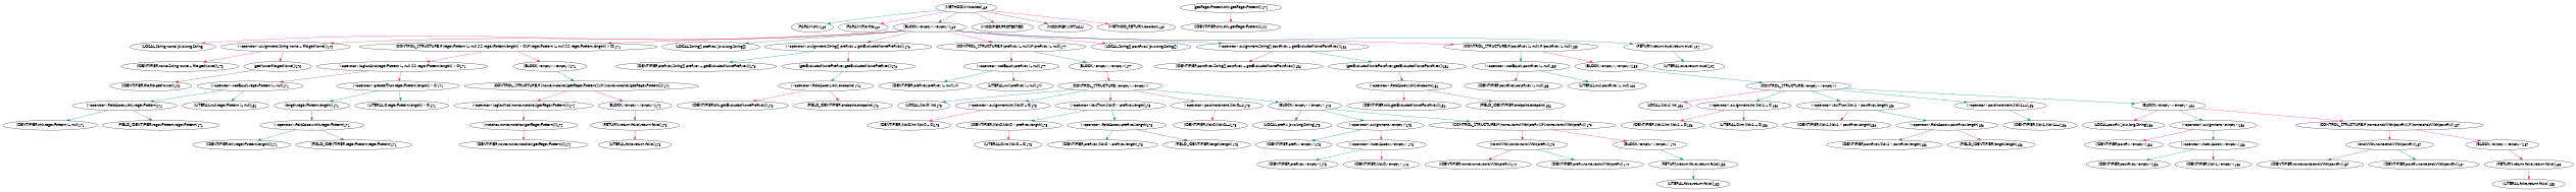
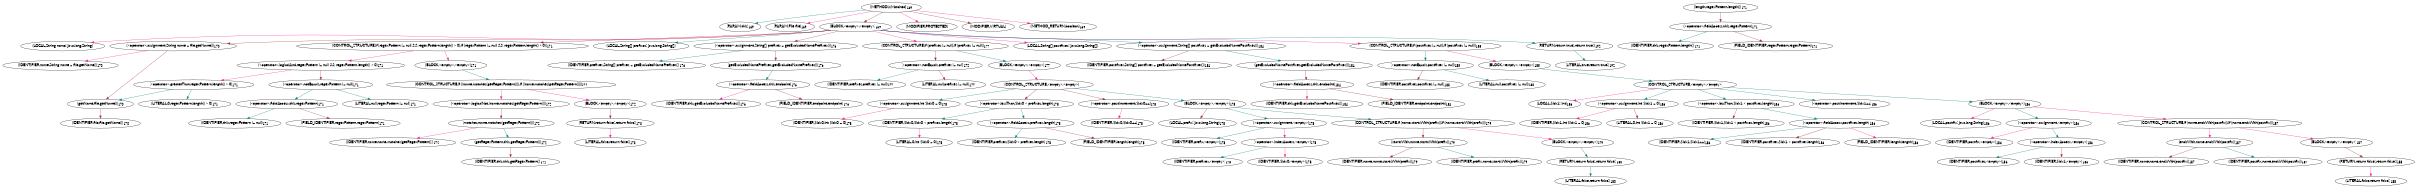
  digraph {
    fontname=Lato
    node [fontname=Lato]
    edge [color=teal fontname=Lato]
    n1 [label=<(METHOD,isMatched)<SUB>169</SUB>>]
    n2 [label=<(PARAM,this)<SUB>169</SUB>>]
    n3 [label=<(PARAM,File file)<SUB>169</SUB>>]
    n4 [label=<(BLOCK,&lt;empty&gt;,&lt;empty&gt;)<SUB>169</SUB>>]
    n5 [label=<(MODIFIER,PROTECTED)>]
    n6 [label=<(MODIFIER,VIRTUAL)>]
    n7 [label=<(METHOD_RETURN,boolean)<SUB>169</SUB>>]
    n8 [label=<(LOCAL,String name: java.lang.String)>]
    n9 [label=<(&lt;operator&gt;.assignment,String name = file.getName())<SUB>170</SUB>>]
    n10 [label=<(CONTROL_STRUCTURE,if (regexPattern != null &amp;&amp; regexPattern.length() &gt; 0),if (regexPattern != null &amp;&amp; regexPattern.length() &gt; 0))<SUB>171</SUB>>]
    n11 [label=<(LOCAL,String[] prefixes: java.lang.String[])>]
    n12 [label=<(&lt;operator&gt;.assignment,String[] prefixes = getExcludedNamePrefixes())<SUB>176</SUB>>]
    n13 [label=<(CONTROL_STRUCTURE,if (prefixes != null),if (prefixes != null))<SUB>177</SUB>>]
    n14 [label=<(LOCAL,String[] postfixes: java.lang.String[])>]
    n15 [label=<(&lt;operator&gt;.assignment,String[] postfixes = getExcludedNamePostfixes())<SUB>184</SUB>>]
    n16 [label=<(CONTROL_STRUCTURE,if (postfixes != null),if (postfixes != null))<SUB>185</SUB>>]
    n17 [label=<(RETURN,return true;,return true;)<SUB>192</SUB>>]
    n18 [label=<(IDENTIFIER,name,String name = file.getName())<SUB>170</SUB>>]
    n19 [label=<(getName,file.getName())<SUB>170</SUB>>]
    n20 [label=<(&lt;operator&gt;.logicalAnd,regexPattern != null &amp;&amp; regexPattern.length() &gt; 0)<SUB>171</SUB>>]
    n21 [label=<(BLOCK,&lt;empty&gt;,&lt;empty&gt;)<SUB>171</SUB>>]
    n22 [label=<(IDENTIFIER,prefixes,String[] prefixes = getExcludedNamePrefixes())<SUB>176</SUB>>]
    n23 [label=<(getExcludedNamePrefixes,getExcludedNamePrefixes())<SUB>176</SUB>>]
-   n24 [label=<(&lt;operator&gt;.notEquals,prefixes != null)<SUB>177</SUB>>]
+   n24 [label=<(&lt;operator&gt;.notEquals,prefixes != null)<SUB>172</SUB>>]
    n25 [label=<(BLOCK,&lt;empty&gt;,&lt;empty&gt;)<SUB>177</SUB>>]
    n26 [label=<(IDENTIFIER,postfixes,String[] postfixes = getExcludedNamePostfixes())<SUB>184</SUB>>]
    n27 [label=<(getExcludedNamePostfixes,getExcludedNamePostfixes())<SUB>184</SUB>>]
    n28 [label=<(&lt;operator&gt;.notEquals,postfixes != null)<SUB>185</SUB>>]
    n29 [label=<(BLOCK,&lt;empty&gt;,&lt;empty&gt;)<SUB>185</SUB>>]
    n30 [label=<(LITERAL,true,return true;)<SUB>192</SUB>>]
    n31 [label=<(IDENTIFIER,file,file.getName())<SUB>170</SUB>>]
    n32 [label=<(&lt;operator&gt;.notEquals,regexPattern != null)<SUB>171</SUB>>]
    n33 [label=<(&lt;operator&gt;.greaterThan,regexPattern.length() &gt; 0)<SUB>171</SUB>>]
    n34 [label=<(CONTROL_STRUCTURE,if (!name.matches(getRegexPattern())),if (!name.matches(getRegexPattern())))<SUB>172</SUB>>]
    n35 [label=<(&lt;operator&gt;.fieldAccess,this.regexPattern)<SUB>171</SUB>>]
-   n36 [label=<(LITERAL,null,regexPattern != null)<SUB>181</SUB>>]
+   n36 [label=<(LITERAL,null,regexPattern != null)<SUB>171</SUB>>]
    n37 [label=<(length,regexPattern.length())<SUB>171</SUB>>]
    n38 [label=<(LITERAL,0,regexPattern.length() &gt; 0)<SUB>171</SUB>>]
    n39 [label=<(IDENTIFIER,this,regexPattern != null)<SUB>171</SUB>>]
    n40 [label=<(FIELD_IDENTIFIER,regexPattern,regexPattern)<SUB>171</SUB>>]
    n41 [label=<(&lt;operator&gt;.fieldAccess,this.regexPattern)<SUB>171</SUB>>]
    n42 [label=<(IDENTIFIER,this,regexPattern.length())<SUB>171</SUB>>]
    n43 [label=<(FIELD_IDENTIFIER,regexPattern,regexPattern)<SUB>171</SUB>>]
    n44 [label=<(&lt;operator&gt;.logicalNot,!name.matches(getRegexPattern()))<SUB>172</SUB>>]
    n45 [label=<(BLOCK,&lt;empty&gt;,&lt;empty&gt;)<SUB>172</SUB>>]
    n46 [label=<(matches,name.matches(getRegexPattern()))<SUB>172</SUB>>]
    n47 [label=<(RETURN,return false;,return false;)<SUB>173</SUB>>]
    n48 [label=<(IDENTIFIER,name,name.matches(getRegexPattern()))<SUB>172</SUB>>]
    n49 [label=<(getRegexPattern,this.getRegexPattern())<SUB>172</SUB>>]
    n50 [label=<(IDENTIFIER,this,this.getRegexPattern())<SUB>172</SUB>>]
    n51 [label=<(LITERAL,false,return false;)<SUB>173</SUB>>]
    n52 [label=<(&lt;operator&gt;.fieldAccess,this.endpoint)<SUB>176</SUB>>]
    n53 [label=<(IDENTIFIER,this,getExcludedNamePrefixes())<SUB>176</SUB>>]
    n54 [label=<(FIELD_IDENTIFIER,endpoint,endpoint)<SUB>176</SUB>>]
    n55 [label=<(IDENTIFIER,prefixes,prefixes != null)<SUB>177</SUB>>]
    n56 [label=<(LITERAL,null,prefixes != null)<SUB>177</SUB>>]
    n57 [label=<(CONTROL_STRUCTURE,&lt;empty&gt;,&lt;empty&gt;)>]
-   n58 [label=<(LOCAL,$idx0: int)<SUB>178</SUB>>]
    n59 [label=<(&lt;operator&gt;.assignment,int $idx0 = 0)<SUB>178</SUB>>]
    n60 [label=<(&lt;operator&gt;.lessThan,$idx0 &lt; prefixes.length)<SUB>178</SUB>>]
    n61 [label=<(&lt;operator&gt;.postIncrement,$idx0++)<SUB>178</SUB>>]
    n62 [label=<(BLOCK,&lt;empty&gt;,&lt;empty&gt;)<SUB>178</SUB>>]
    n63 [label=<(IDENTIFIER,$idx0,int $idx0 = 0)<SUB>178</SUB>>]
    n64 [label=<(IDENTIFIER,$idx0,$idx0 &lt; prefixes.length)<SUB>178</SUB>>]
    n65 [label=<(&lt;operator&gt;.fieldAccess,prefixes.length)<SUB>178</SUB>>]
    n66 [label=<(IDENTIFIER,$idx0,$idx0++)<SUB>178</SUB>>]
    n67 [label=<(LOCAL,prefix: java.lang.String)<SUB>178</SUB>>]
    n68 [label=<(&lt;operator&gt;.assignment,&lt;empty&gt;)<SUB>178</SUB>>]
    n69 [label=<(CONTROL_STRUCTURE,if (name.startsWith(prefix)),if (name.startsWith(prefix)))<SUB>179</SUB>>]
    n70 [label=<(LITERAL,0,int $idx0 = 0)<SUB>178</SUB>>]
    n71 [label=<(IDENTIFIER,prefixes,$idx0 &lt; prefixes.length)<SUB>178</SUB>>]
    n72 [label=<(FIELD_IDENTIFIER,length,length)<SUB>178</SUB>>]
    n73 [label=<(IDENTIFIER,prefix,&lt;empty&gt;)<SUB>178</SUB>>]
    n74 [label=<(&lt;operator&gt;.indexAccess,&lt;empty&gt;)<SUB>178</SUB>>]
    n75 [label=<(startsWith,name.startsWith(prefix))<SUB>179</SUB>>]
    n76 [label=<(BLOCK,&lt;empty&gt;,&lt;empty&gt;)<SUB>179</SUB>>]
    n77 [label=<(IDENTIFIER,prefixes,&lt;empty&gt;)<SUB>178</SUB>>]
    n78 [label=<(IDENTIFIER,$idx0,&lt;empty&gt;)<SUB>178</SUB>>]
    n79 [label=<(IDENTIFIER,name,name.startsWith(prefix))<SUB>179</SUB>>]
    n80 [label=<(IDENTIFIER,prefix,name.startsWith(prefix))<SUB>179</SUB>>]
    n81 [label=<(RETURN,return false;,return false;)<SUB>180</SUB>>]
    n82 [label=<(LITERAL,false,return false;)<SUB>180</SUB>>]
    n83 [label=<(&lt;operator&gt;.fieldAccess,this.endpoint)<SUB>184</SUB>>]
    n84 [label=<(IDENTIFIER,this,getExcludedNamePostfixes())<SUB>184</SUB>>]
    n85 [label=<(FIELD_IDENTIFIER,endpoint,endpoint)<SUB>184</SUB>>]
    n86 [label=<(IDENTIFIER,postfixes,postfixes != null)<SUB>185</SUB>>]
    n87 [label=<(LITERAL,null,postfixes != null)<SUB>185</SUB>>]
    n88 [label=<(CONTROL_STRUCTURE,&lt;empty&gt;,&lt;empty&gt;)>]
    n89 [label=<(LOCAL,$idx1: int)<SUB>186</SUB>>]
    n90 [label=<(&lt;operator&gt;.assignment,int $idx1 = 0)<SUB>186</SUB>>]
    n91 [label=<(&lt;operator&gt;.lessThan,$idx1 &lt; postfixes.length)<SUB>186</SUB>>]
    n92 [label=<(&lt;operator&gt;.postIncrement,$idx1++)<SUB>186</SUB>>]
    n93 [label=<(BLOCK,&lt;empty&gt;,&lt;empty&gt;)<SUB>186</SUB>>]
    n94 [label=<(IDENTIFIER,$idx1,int $idx1 = 0)<SUB>186</SUB>>]
    n95 [label=<(LITERAL,0,int $idx1 = 0)<SUB>186</SUB>>]
    n96 [label=<(IDENTIFIER,$idx1,$idx1 &lt; postfixes.length)<SUB>186</SUB>>]
    n97 [label=<(&lt;operator&gt;.fieldAccess,postfixes.length)<SUB>186</SUB>>]
    n98 [label=<(IDENTIFIER,$idx1,$idx1++)<SUB>186</SUB>>]
    n99 [label=<(LOCAL,postfix: java.lang.String)<SUB>186</SUB>>]
    n100 [label=<(&lt;operator&gt;.assignment,&lt;empty&gt;)<SUB>186</SUB>>]
    n101 [label=<(CONTROL_STRUCTURE,if (name.endsWith(postfix)),if (name.endsWith(postfix)))<SUB>187</SUB>>]
    n102 [label=<(IDENTIFIER,postfixes,$idx1 &lt; postfixes.length)<SUB>186</SUB>>]
    n103 [label=<(FIELD_IDENTIFIER,length,length)<SUB>186</SUB>>]
    n104 [label=<(IDENTIFIER,postfix,&lt;empty&gt;)<SUB>186</SUB>>]
    n105 [label=<(&lt;operator&gt;.indexAccess,&lt;empty&gt;)<SUB>186</SUB>>]
    n106 [label=<(endsWith,name.endsWith(postfix))<SUB>187</SUB>>]
    n107 [label=<(BLOCK,&lt;empty&gt;,&lt;empty&gt;)<SUB>187</SUB>>]
    n108 [label=<(IDENTIFIER,postfixes,&lt;empty&gt;)<SUB>186</SUB>>]
    n109 [label=<(IDENTIFIER,$idx1,&lt;empty&gt;)<SUB>186</SUB>>]
    n110 [label=<(IDENTIFIER,name,name.endsWith(postfix))<SUB>187</SUB>>]
    n111 [label=<(IDENTIFIER,postfix,name.endsWith(postfix))<SUB>187</SUB>>]
    n112 [label=<(RETURN,return false;,return false;)<SUB>188</SUB>>]
    n113 [label=<(LITERAL,false,return false;)<SUB>188</SUB>>]
    n1 -> n2
    n1 -> n3 [color=deeppink]
    n1 -> n4 [color=brown]
    n1 -> n5 [color=deeppink]
    n1 -> n6 [color=brown]
    n1 -> n7 [color=deeppink]
    n4 -> n8 [color=deeppink]
    n4 -> n9 [color=brown]
    n4 -> n10 [color=brown]
    n4 -> n11
    n4 -> n12 [color=brown]
    n4 -> n13 [color=deeppink]
    n4 -> n14 [color=deeppink]
    n4 -> n15
    n4 -> n16 [color=deeppink]
    n4 -> n17
    n9 -> n18 [color=deeppink]
    n9 -> n19 [color=brown]
    n10 -> n20 [color=deeppink]
    n10 -> n21 [color=deeppink]
    n12 -> n22
    n12 -> n23 [color=brown]
    n13 -> n24 [color=brown]
    n13 -> n25
    n15 -> n26 [color=brown]
    n15 -> n27
    n16 -> n28
    n16 -> n29 [color=deeppink]
    n17 -> n30
    n19 -> n31 [color=brown]
    n20 -> n32 [color=brown]
    n20 -> n33 [color=deeppink]
    n21 -> n34
    n23 -> n52
    n24 -> n55
    n24 -> n56 [color=brown]
    n25 -> n57 [color=deeppink]
    n27 -> n83 [color=brown]
    n28 -> n86 [color=brown]
    n28 -> n87
    n29 -> n88
    n32 -> n35
    n32 -> n36
-   n33 -> n37
+   n33 -> n19
    n33 -> n38
    n34 -> n44 [color=deeppink]
    n34 -> n45 [color=deeppink]
    n35 -> n39
    n35 -> n40 [color=brown]
    n37 -> n41 [color=brown]
    n41 -> n42
    n41 -> n43 [color=brown]
    n44 -> n46 [color=brown]
    n45 -> n47 [color=brown]
    n46 -> n48 [color=deeppink]
+   n46 -> n49
    n47 -> n51 [color=deeppink]
    n49 -> n50 [color=brown]
    n52 -> n53 [color=deeppink]
    n52 -> n54 [color=brown]
-   n57 -> n58
    n57 -> n59
    n57 -> n60 [color=brown]
    n57 -> n61 [color=brown]
    n57 -> n62
    n59 -> n63 [color=deeppink]
    n60 -> n64
    n60 -> n65
    n61 -> n66 [color=deeppink]
    n62 -> n67 [color=brown]
    n62 -> n68
    n62 -> n69
    n64 -> n70 [color=deeppink]
    n65 -> n71
    n65 -> n72 [color=brown]
    n68 -> n73
    n68 -> n74 [color=deeppink]
    n69 -> n75 [color=brown]
    n69 -> n76 [color=deeppink]
    n74 -> n77
    n74 -> n78 [color=deeppink]
    n75 -> n79 [color=brown]
    n75 -> n80
    n76 -> n81
    n81 -> n82
    n83 -> n84 [color=deeppink]
    n83 -> n85 [color=brown]
    n88 -> n89 [color=deeppink]
    n88 -> n90
    n88 -> n91
    n88 -> n92
    n88 -> n93
    n90 -> n94 [color=deeppink]
    n90 -> n95 [color=brown]
    n91 -> n96 [color=brown]
    n91 -> n97
-   n92 -> n98
+   n97 -> n98
    n93 -> n99 [color=deeppink]
    n93 -> n100
    n93 -> n101 [color=deeppink]
    n97 -> n102 [color=brown]
    n97 -> n103 [color=deeppink]
    n100 -> n104 [color=deeppink]
    n100 -> n105
    n101 -> n106 [color=deeppink]
    n101 -> n107 [color=deeppink]
    n105 -> n108
    n105 -> n109 [color=brown]
    n106 -> n110 [color=brown]
    n106 -> n111
    n107 -> n112 [color=brown]
    n112 -> n113 [color=deeppink]
  }
